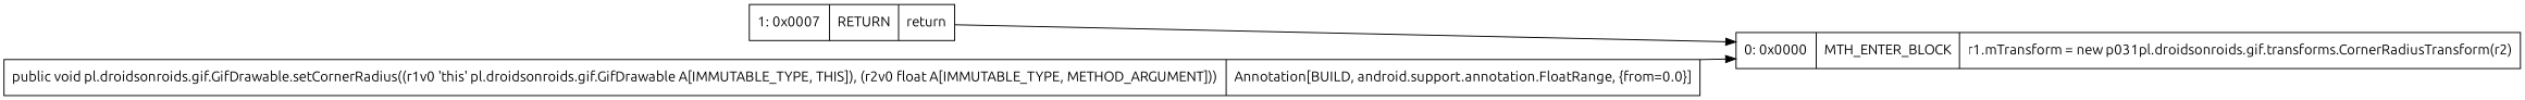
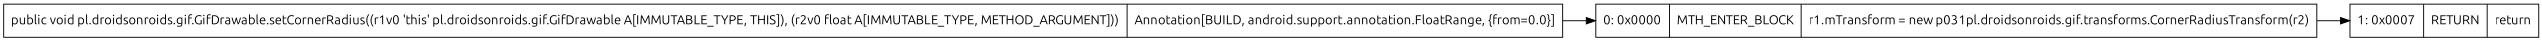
  digraph {
    rankdir=LR
    fontname=Ubuntu
    node [shape=record fontname=Ubuntu]
    edge [fontname=Ubuntu]
    n1 [label="{0\:\ 0x0000|MTH_ENTER_BLOCK\l|r1.mTransform = new p031pl.droidsonroids.gif.transforms.CornerRadiusTransform(r2)\l}"]
    n2 [label="{1\:\ 0x0007|RETURN\l|return\l}"]
    n3 [label="{public void pl.droidsonroids.gif.GifDrawable.setCornerRadius((r1v0 'this' pl.droidsonroids.gif.GifDrawable A[IMMUTABLE_TYPE, THIS]), (r2v0 float A[IMMUTABLE_TYPE, METHOD_ARGUMENT]))  | Annotation[BUILD, android.support.annotation.FloatRange, \{from=0.0\}]\l}"]
-   n2 -> n1
+   n1 -> n2
    n3 -> n1
  }
